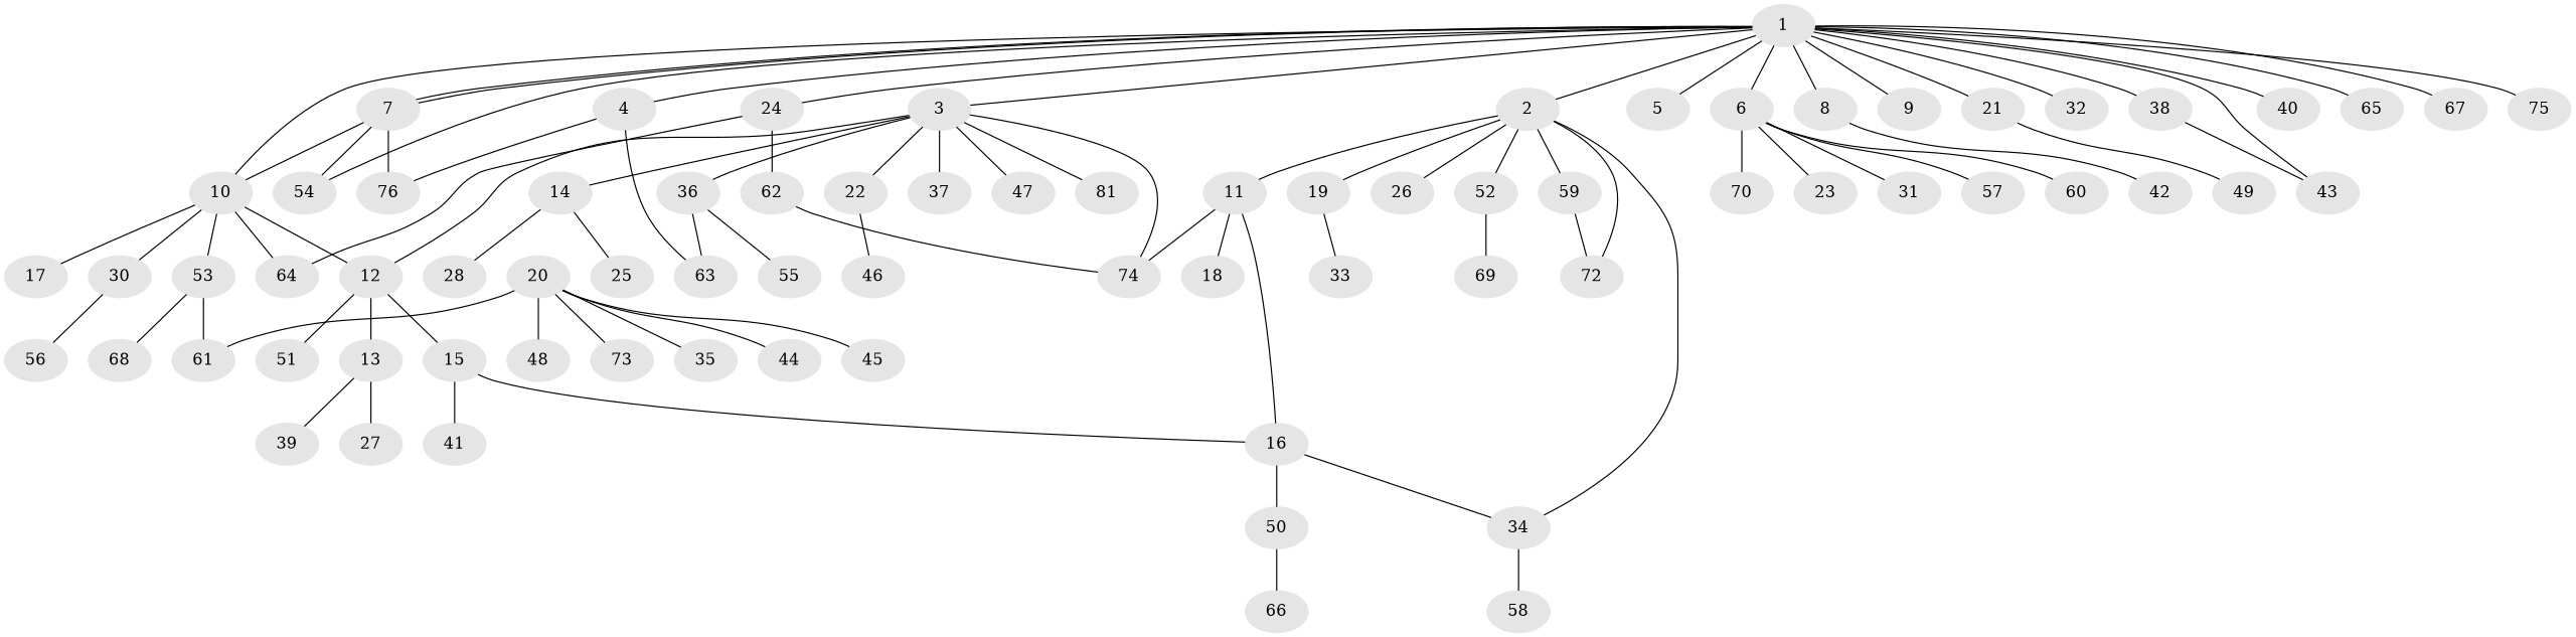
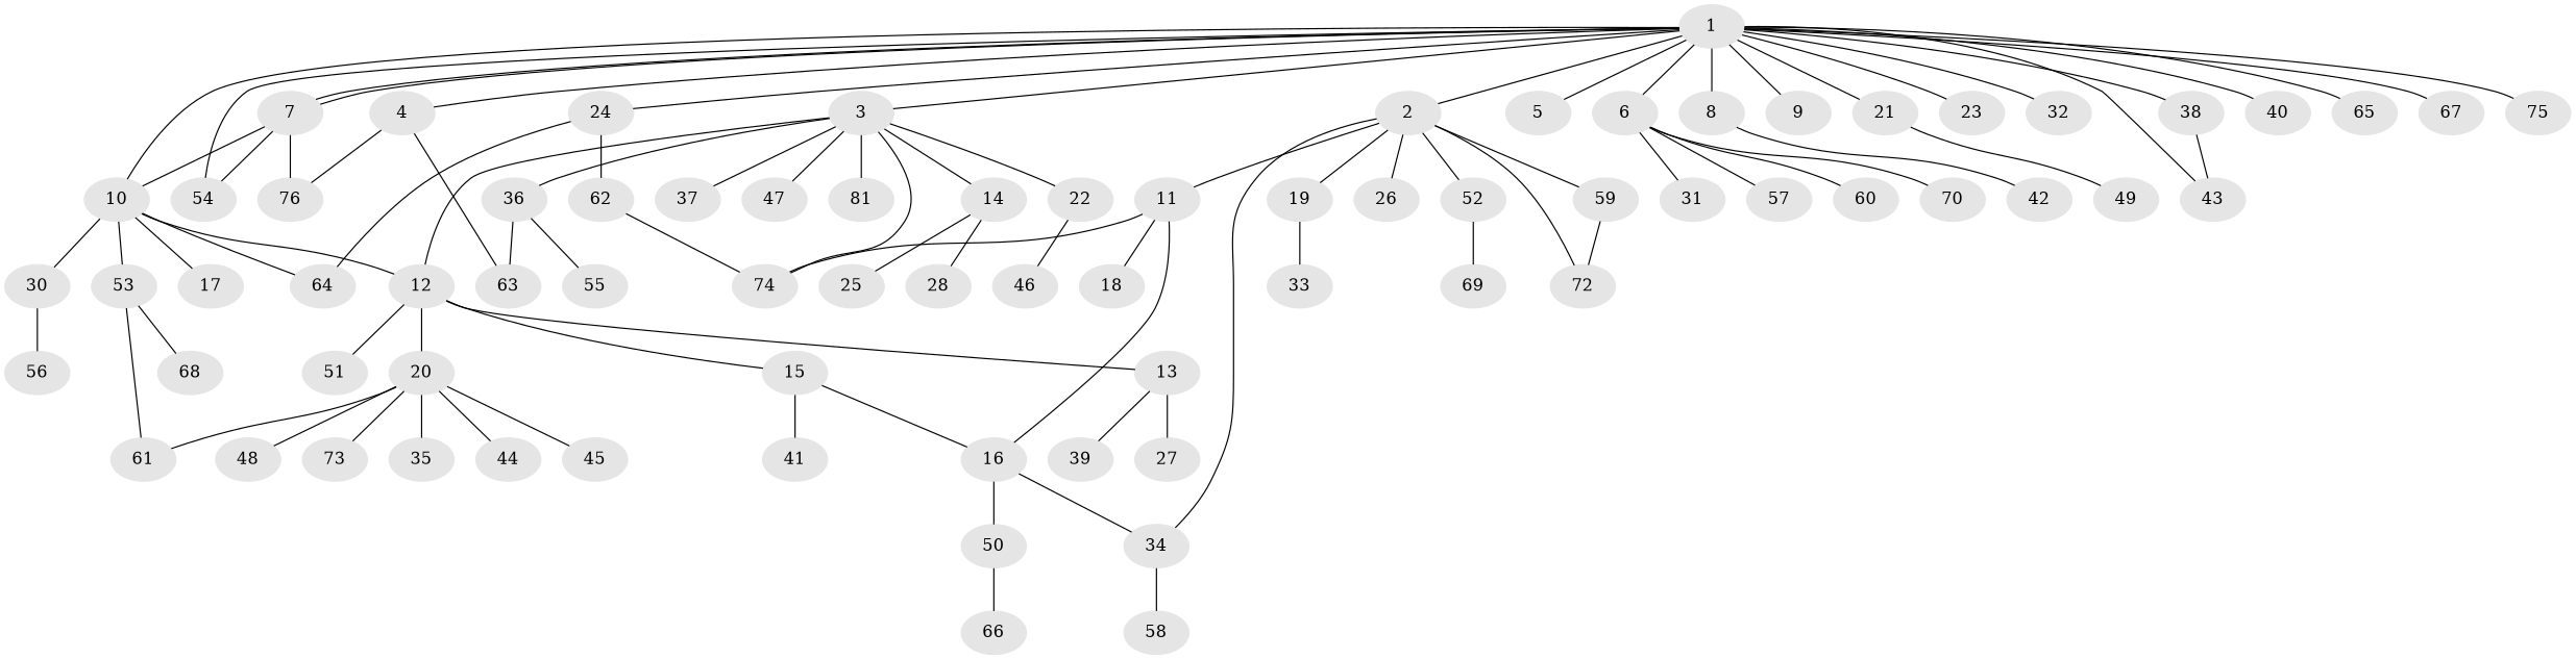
  graph {
    node [color=gray90 style=filled]
    1
    2
    3
    4
    5
    6
    7
    8
    9
    10
    21
    23
    24
    32
    38
    40
    43
    54
    65
    67
    75
    11
    19
    26
    34
    52
    59
    72
    12
    14
    22
    36
    37
    47
    n35 [label=81]
    74
    63
    76
    31
    57
    60
    70
    42
    17
    30
    53
    64
    49
    62
    16
    18
    33
    58
    69
    13
    15
    20
    51
    25
    28
    46
    55
    56
    61
    68
    50
    27
    39
    41
    35
    44
    45
    48
    73
    66
    1 -- 2
    1 -- 3
    1 -- 4
    1 -- 5
    1 -- 6
    1 -- 7
    1 -- 7
    1 -- 8
    1 -- 9
    1 -- 10
    1 -- 21
-   6 -- 23
+   1 -- 23
    1 -- 24
    1 -- 32
    1 -- 38
    1 -- 40
    1 -- 43
    1 -- 54
    1 -- 65
    1 -- 67
    1 -- 75
    2 -- 11
    2 -- 19
    2 -- 26
    2 -- 34
    2 -- 52
    2 -- 59
    2 -- 72
    3 -- 12
    3 -- 14
    3 -- 22
    3 -- 36
    3 -- 37
    3 -- 47
    3 -- n35
    3 -- 74
    4 -- 63
    4 -- 76
    6 -- 31
    6 -- 57
    6 -- 60
    6 -- 70
    7 -- 10
    7 -- 54
    7 -- 76
    8 -- 42
    10 -- 12
    10 -- 17
    10 -- 30
    10 -- 53
    10 -- 64
    21 -- 49
    24 -- 64
    24 -- 62
    38 -- 43
    11 -- 74
    11 -- 16
    11 -- 18
    19 -- 33
    34 -- 58
    52 -- 69
    59 -- 72
    12 -- 13
    12 -- 15
+   12 -- 20
    12 -- 51
    14 -- 25
    14 -- 28
    22 -- 46
    36 -- 63
    36 -- 55
    30 -- 56
    53 -- 61
    53 -- 68
    62 -- 74
    16 -- 34
    16 -- 50
    13 -- 27
    13 -- 39
    15 -- 16
    15 -- 41
    20 -- 61
    20 -- 35
    20 -- 44
    20 -- 45
    20 -- 48
    20 -- 73
    50 -- 66
  }
